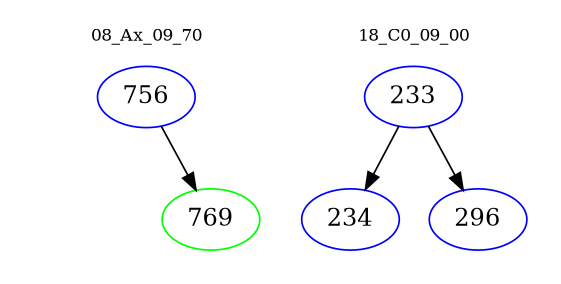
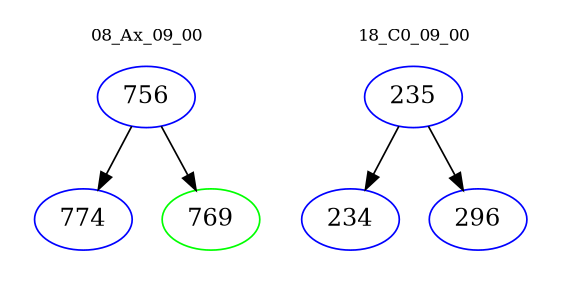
  digraph {
    node [color=blue]
    edge [color=black]
    n1 [label=756]
+   n2 [label=774]
    n3 [color=green label=769]
-   n4 [label=233]
+   n4 [label=235]
    n5 [label=234]
    n6 [label=296]
    subgraph cluster_1 {
      color=white
      fontsize=10
-     label="08_Ax_09_70"
+     label="08_Ax_09_00"
      n1
+     n2
      n3
    }
    subgraph cluster_2 {
      color=white
      fontsize=10
      label="18_C0_09_00"
      n4
      n5
      n6
    }
+   n1 -> n2
    n1 -> n3
    n4 -> n5
    n4 -> n6
  }
